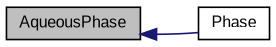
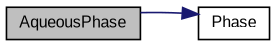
  digraph {
    rankdir=LR
    fontname="Liberation Sans"
    node [color=black fontname="Liberation Sans" fontsize=10 shape=record style=filled]
    n1 [fillcolor=grey75 fontcolor=black height=0.2 label=AqueousPhase width=0.4]
    n2 [fillcolor=white height=0.2 label=Phase width=0.4]
-   n1 -> n2 [color=midnightblue dir=back fontname="Liberation Sans" fontsize=10 labelfontname=Helvetica labelfontsize=10 style=solid]
+   n2 -> n1 [color=midnightblue dir=back fontname="Liberation Sans" fontsize=10 labelfontname=Helvetica labelfontsize=10 style=solid]
  }
